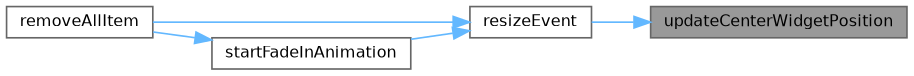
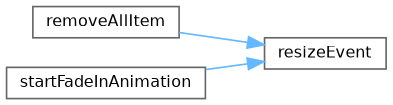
  digraph {
    rankdir=RL
    node [color=grey40 fillcolor=white fontname=Helvetica fontsize=10 shape=box style=filled]
    edge [color=steelblue1 dir=back fontname=Helvetica fontsize=10 labelfontname=Helvetica labelfontsize=10 style=solid]
-   n1 [color=gray40 fillcolor=grey60 fontcolor=black height=0.2 label=updateCenterWidgetPosition width=0.4]
    n2 [height=0.2 label=resizeEvent width=0.4]
    n3 [height=0.2 label=removeAllItem width=0.4]
    n4 [height=0.2 label=startFadeInAnimation width=0.4]
-   n1 -> n2
    n2 -> n3
    n2 -> n4
-   n4 -> n3
  }
